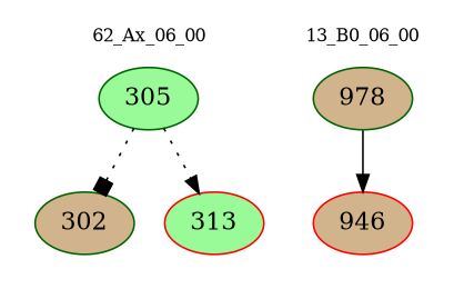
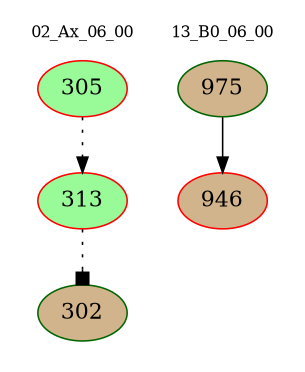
  digraph {
    node [color=darkgreen fillcolor=tan style=filled]
    edge [arrowhead=normal color=black style=dotted]
-   n1 [fillcolor=palegreen label=305]
+   n1 [color=red fillcolor=palegreen label=305]
    n2 [label=302]
    n3 [color=red fillcolor=palegreen label=313]
-   n4 [label=978]
+   n4 [label=975]
    n5 [color=red label=946]
    subgraph cluster_1 {
      color=white
      fontsize=10
-     label="62_Ax_06_00"
+     label="02_Ax_06_00"
      n1
      n2
      n3
    }
    subgraph cluster_2 {
      color=white
      fontsize=10
      label="13_B0_06_00"
      n4
      n5
    }
-   n1 -> n2 [arrowhead=box]
+   n3 -> n2 [arrowhead=box]
    n1 -> n3
    n4 -> n5 [style=solid]
  }
